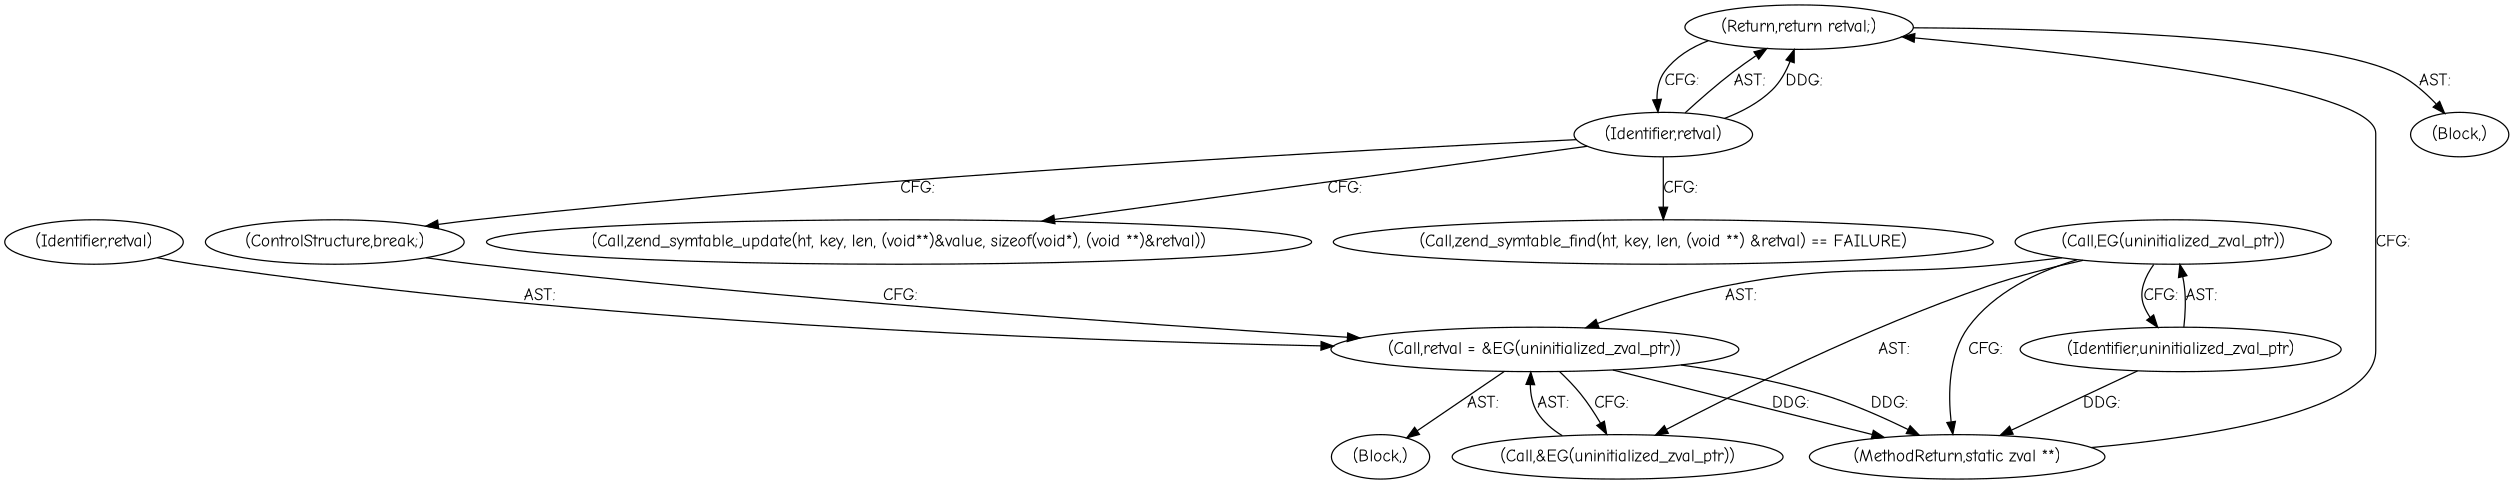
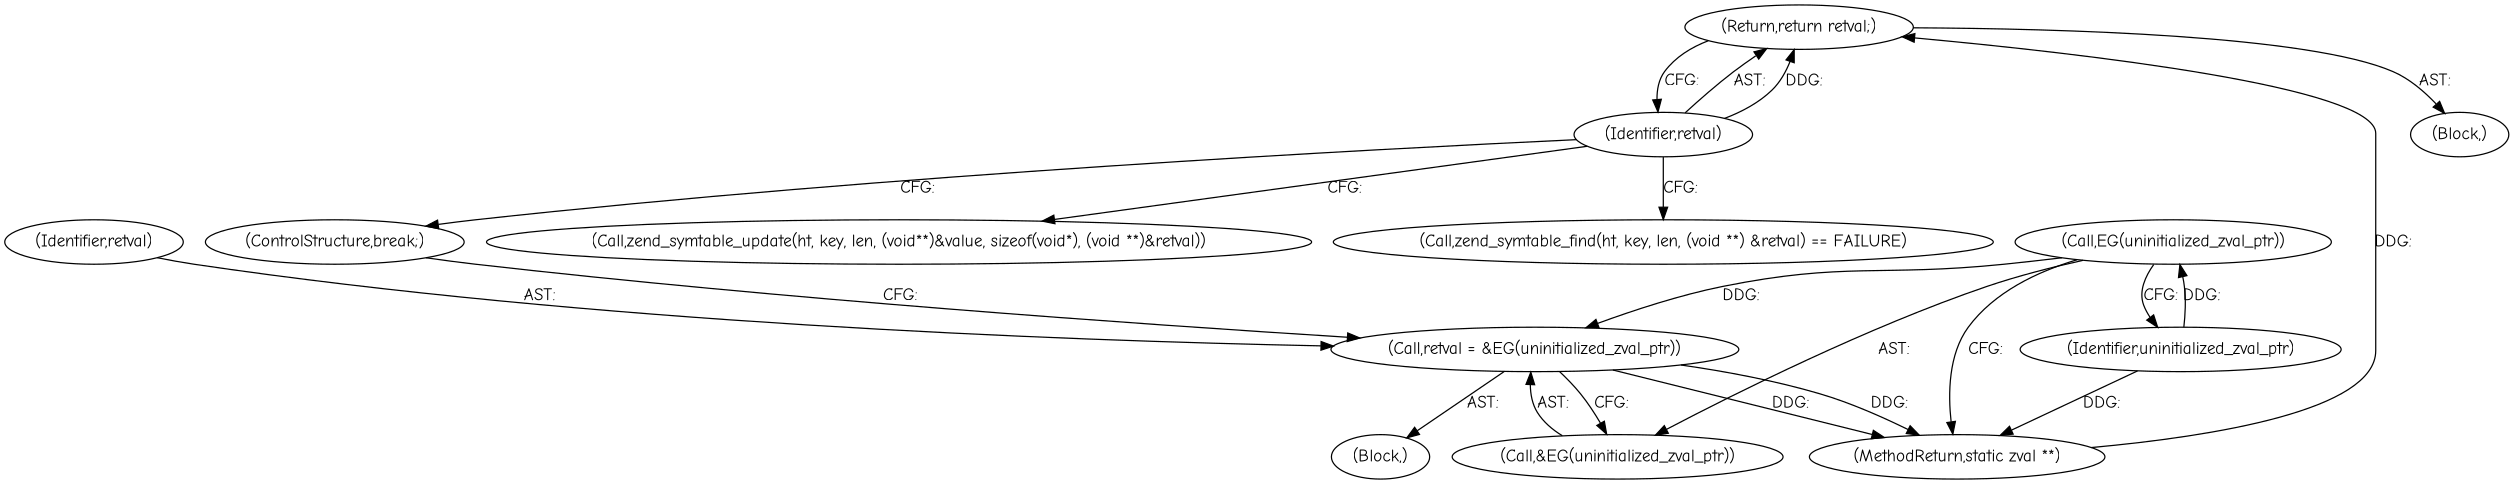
  digraph {
    fontname="Comic Neue"
    node [fontname="Comic Neue"]
    edge [fontname="Comic Neue"]
    n1 [label="(Return,return retval;)"]
    n2 [label="(Identifier,retval)"]
    n3 [label="(Block,)"]
    n4 [label="(ControlStructure,break;)"]
    n5 [label="(Call,zend_symtable_find(ht, key, len, (void **) &retval) == FAILURE)"]
    n6 [label="(Call,zend_symtable_update(ht, key, len, (void**)&value, sizeof(void*), (void **)&retval))"]
    n7 [label="(MethodReturn,static zval **)"]
    n8 [label="(Call,retval = &EG(uninitialized_zval_ptr))"]
    n9 [label="(Block,)"]
    n10 [label="(Call,&EG(uninitialized_zval_ptr))"]
    n11 [label="(Call,EG(uninitialized_zval_ptr))"]
    n12 [label="(Identifier,uninitialized_zval_ptr)"]
    n13 [label="(Identifier,retval)"]
    n1 -> n2 [label="CFG: "]
    n1 -> n3 [label="AST: "]
    n2 -> n1 [label="AST: "]
    n2 -> n1 [label="DDG: "]
    n2 -> n4 [label="CFG: "]
    n2 -> n5 [label="CFG: "]
    n2 -> n6 [label="CFG: "]
    n4 -> n8 [label="CFG: "]
-   n7 -> n1 [label="CFG: "]
+   n7 -> n1 [label="DDG: "]
    n8 -> n7 [label="DDG: "]
    n8 -> n7 [label="DDG: "]
    n8 -> n9 [label="AST: "]
    n8 -> n10 [label="CFG: "]
    n10 -> n8 [label="AST: "]
    n11 -> n7 [label="CFG: "]
-   n11 -> n8 [label="AST: "]
+   n11 -> n8 [label="DDG: "]
    n11 -> n10 [label="AST: "]
    n11 -> n12 [label="CFG: "]
    n12 -> n7 [label="DDG: "]
-   n12 -> n11 [label="AST: "]
+   n12 -> n11 [label="DDG: "]
    n13 -> n8 [label="AST: "]
  }
